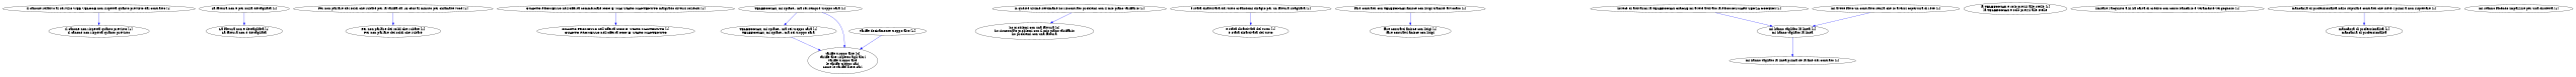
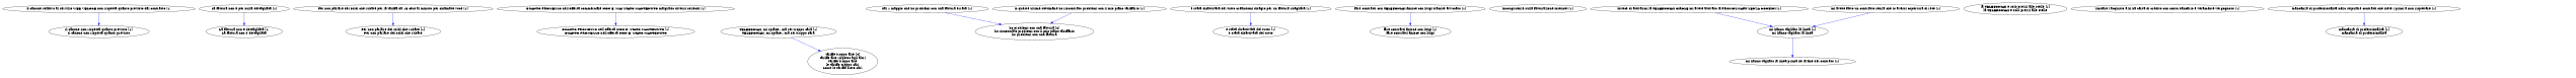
  digraph {
    edge [color=blue]
    "Il canone relativo al servizio WEB VELOCE non rispetta quanto previsto dal contratto [1]"
    "Il canone non rispetta quanto previsto [1]\nIl canone non rispetta quanto previsto"
    "La fattura non è per nulla dettagliata [1]"
    "La fattura non è dettagliata [1]\nLa fattura non è dettagliata"
    "Per non parlare dei soldi che rubate per la tariffa da 15 cent al minuto per chiamate voce [1]"
    "Per non parlare dei soldi che rubate [1]\nPer non parlare dei soldi che rubate"
    "QUANTO PROMESSO nell'offerta commerciale NON E' MAI STATO MANTENUTO malgrado diversi solleciti [1]"
    "QUANTO PROMESSO nell'offerta NON E' STATO MANTENUTO [1]\nQUANTO PROMESSO nell'offerta NON E' STATO MANTENUTO"
    "TELEFONIAX, mi spiace.. ma sei troppo cara [1]\nTELEFONIAX, mi spiace.. ma sei troppo cara"
    "tariffe troppo alte [4]\ntariffe alte rispetto agli altri\ntariffe troppo alte\nle tariffe troppo cari\ncome le tariffe siete cari"
-   "TELEFONIAX, mi spiace.. ma sei sempre troppo cara [1]"
+   "dal 1 maggio che ho problemi con una fattura errata [1]"
    "ho problemi con una fattura [2]\nho riscontrato problemi con il mio piano tariffario\nho problemi con una fattura"
    "e stata disattivata del tutto creandomi disagio per un fattura sbagliata [1]"
    "e stata disattivata del tutto [1]\ne stata disattivata del tutto"
    "fare contratti con TELEFONIAX finisce con litigi tramite avvocato [1]"
    "fare contratti finisce con litigi [1]\nfare contratti finisce con litigi"
    "in queste ultime settimane ho riscontrato problemi con il mio piano tariffario [1]"
+   "incongruenze sulla fatturazione internet [1]"
    "invece di attivarmi la TELEFONIAX CIRCLE mi avete attivato la PROMOSMART SENZA CONFINI [1]"
    "mi hanno tagliato la linea [1]\nmi hanno tagliato la linea"
    "mi hanno tagliato la linea prima de la fine del contrato [1]"
    "la TELEFONIAX e solo prezzi alle stelle [1]\nla TELEFONIAX e solo prezzi alle stelle"
    "limitare l'acquisto a ki ha carta di credito con conto bancario è veramente vergognoso [1]"
    "mancanza di professionalità nello stipulare contratti che siete i primi a non rispettare [1]"
    "mancanza di professionalità [1]\nmancanza di professionalità"
    "mi avete fatto un contratto senza che io avessi copertura di rete [1]"
-   "mi stanno facendo impazzire per una disdetta [1]"
-   "tariffe decisamente troppo alte [1]"
    "Il canone relativo al servizio WEB VELOCE non rispetta quanto previsto dal contratto [1]" -> "Il canone non rispetta quanto previsto [1]\nIl canone non rispetta quanto previsto"
    "La fattura non è per nulla dettagliata [1]" -> "La fattura non è dettagliata [1]\nLa fattura non è dettagliata"
    "Per non parlare dei soldi che rubate per la tariffa da 15 cent al minuto per chiamate voce [1]" -> "Per non parlare dei soldi che rubate [1]\nPer non parlare dei soldi che rubate"
    "QUANTO PROMESSO nell'offerta commerciale NON E' MAI STATO MANTENUTO malgrado diversi solleciti [1]" -> "QUANTO PROMESSO nell'offerta NON E' STATO MANTENUTO [1]\nQUANTO PROMESSO nell'offerta NON E' STATO MANTENUTO"
    "TELEFONIAX, mi spiace.. ma sei troppo cara [1]\nTELEFONIAX, mi spiace.. ma sei troppo cara" -> "tariffe troppo alte [4]\ntariffe alte rispetto agli altri\ntariffe troppo alte\nle tariffe troppo cari\ncome le tariffe siete cari"
-   "TELEFONIAX, mi spiace.. ma sei sempre troppo cara [1]" -> "TELEFONIAX, mi spiace.. ma sei troppo cara [1]\nTELEFONIAX, mi spiace.. ma sei troppo cara"
-   "TELEFONIAX, mi spiace.. ma sei sempre troppo cara [1]" -> "tariffe troppo alte [4]\ntariffe alte rispetto agli altri\ntariffe troppo alte\nle tariffe troppo cari\ncome le tariffe siete cari"
+   "dal 1 maggio che ho problemi con una fattura errata [1]" -> "ho problemi con una fattura [2]\nho riscontrato problemi con il mio piano tariffario\nho problemi con una fattura"
    "e stata disattivata del tutto creandomi disagio per un fattura sbagliata [1]" -> "e stata disattivata del tutto [1]\ne stata disattivata del tutto"
    "fare contratti con TELEFONIAX finisce con litigi tramite avvocato [1]" -> "fare contratti finisce con litigi [1]\nfare contratti finisce con litigi"
    "in queste ultime settimane ho riscontrato problemi con il mio piano tariffario [1]" -> "ho problemi con una fattura [2]\nho riscontrato problemi con il mio piano tariffario\nho problemi con una fattura"
    "invece di attivarmi la TELEFONIAX CIRCLE mi avete attivato la PROMOSMART SENZA CONFINI [1]" -> "mi hanno tagliato la linea [1]\nmi hanno tagliato la linea"
    "mi hanno tagliato la linea [1]\nmi hanno tagliato la linea" -> "mi hanno tagliato la linea prima de la fine del contrato [1]"
    "mancanza di professionalità nello stipulare contratti che siete i primi a non rispettare [1]" -> "mancanza di professionalità [1]\nmancanza di professionalità"
    "mi avete fatto un contratto senza che io avessi copertura di rete [1]" -> "mi hanno tagliato la linea [1]\nmi hanno tagliato la linea"
-   "tariffe decisamente troppo alte [1]" -> "tariffe troppo alte [4]\ntariffe alte rispetto agli altri\ntariffe troppo alte\nle tariffe troppo cari\ncome le tariffe siete cari"
  }
